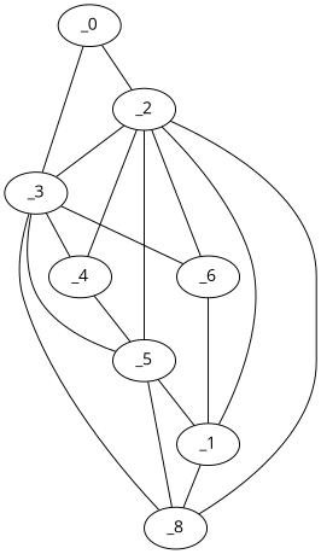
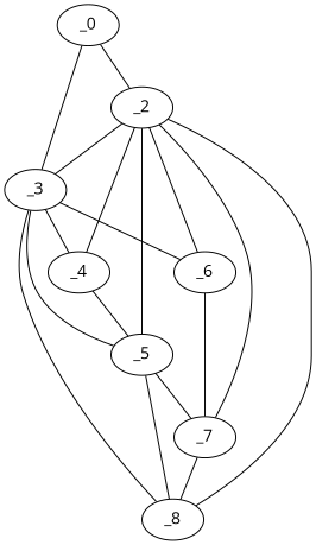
  graph {
    fontname="Open Sans"
    node [fontname="Open Sans"]
    edge [fontname="Open Sans" valence=2]
    _0 [x=11 y=19]
    _2 [x=83 y=37]
    _3 [x=98 y=87]
    _8 [x=116 y=21]
    _4 [x=99 y=79]
    _5 [x=102 y=69]
    _6 [x=103 y=60]
-   _7 [x=113 y=29 label=_1]
+   _7 [x=113 y=29]
    _0 -- _2
    _0 -- _3 [valence=1]
    _2 -- _3
    _2 -- _8 [valence=1]
    _2 -- _4
    _2 -- _5 [valence=1]
    _2 -- _6
    _2 -- _7
    _3 -- _8 [valence=1]
    _3 -- _4 [valence=1]
    _3 -- _5 [valence=1]
    _3 -- _6
    _4 -- _5
    _5 -- _8
    _5 -- _7
    _6 -- _7 [valence=1]
    _7 -- _8 [valence=1]
  }
